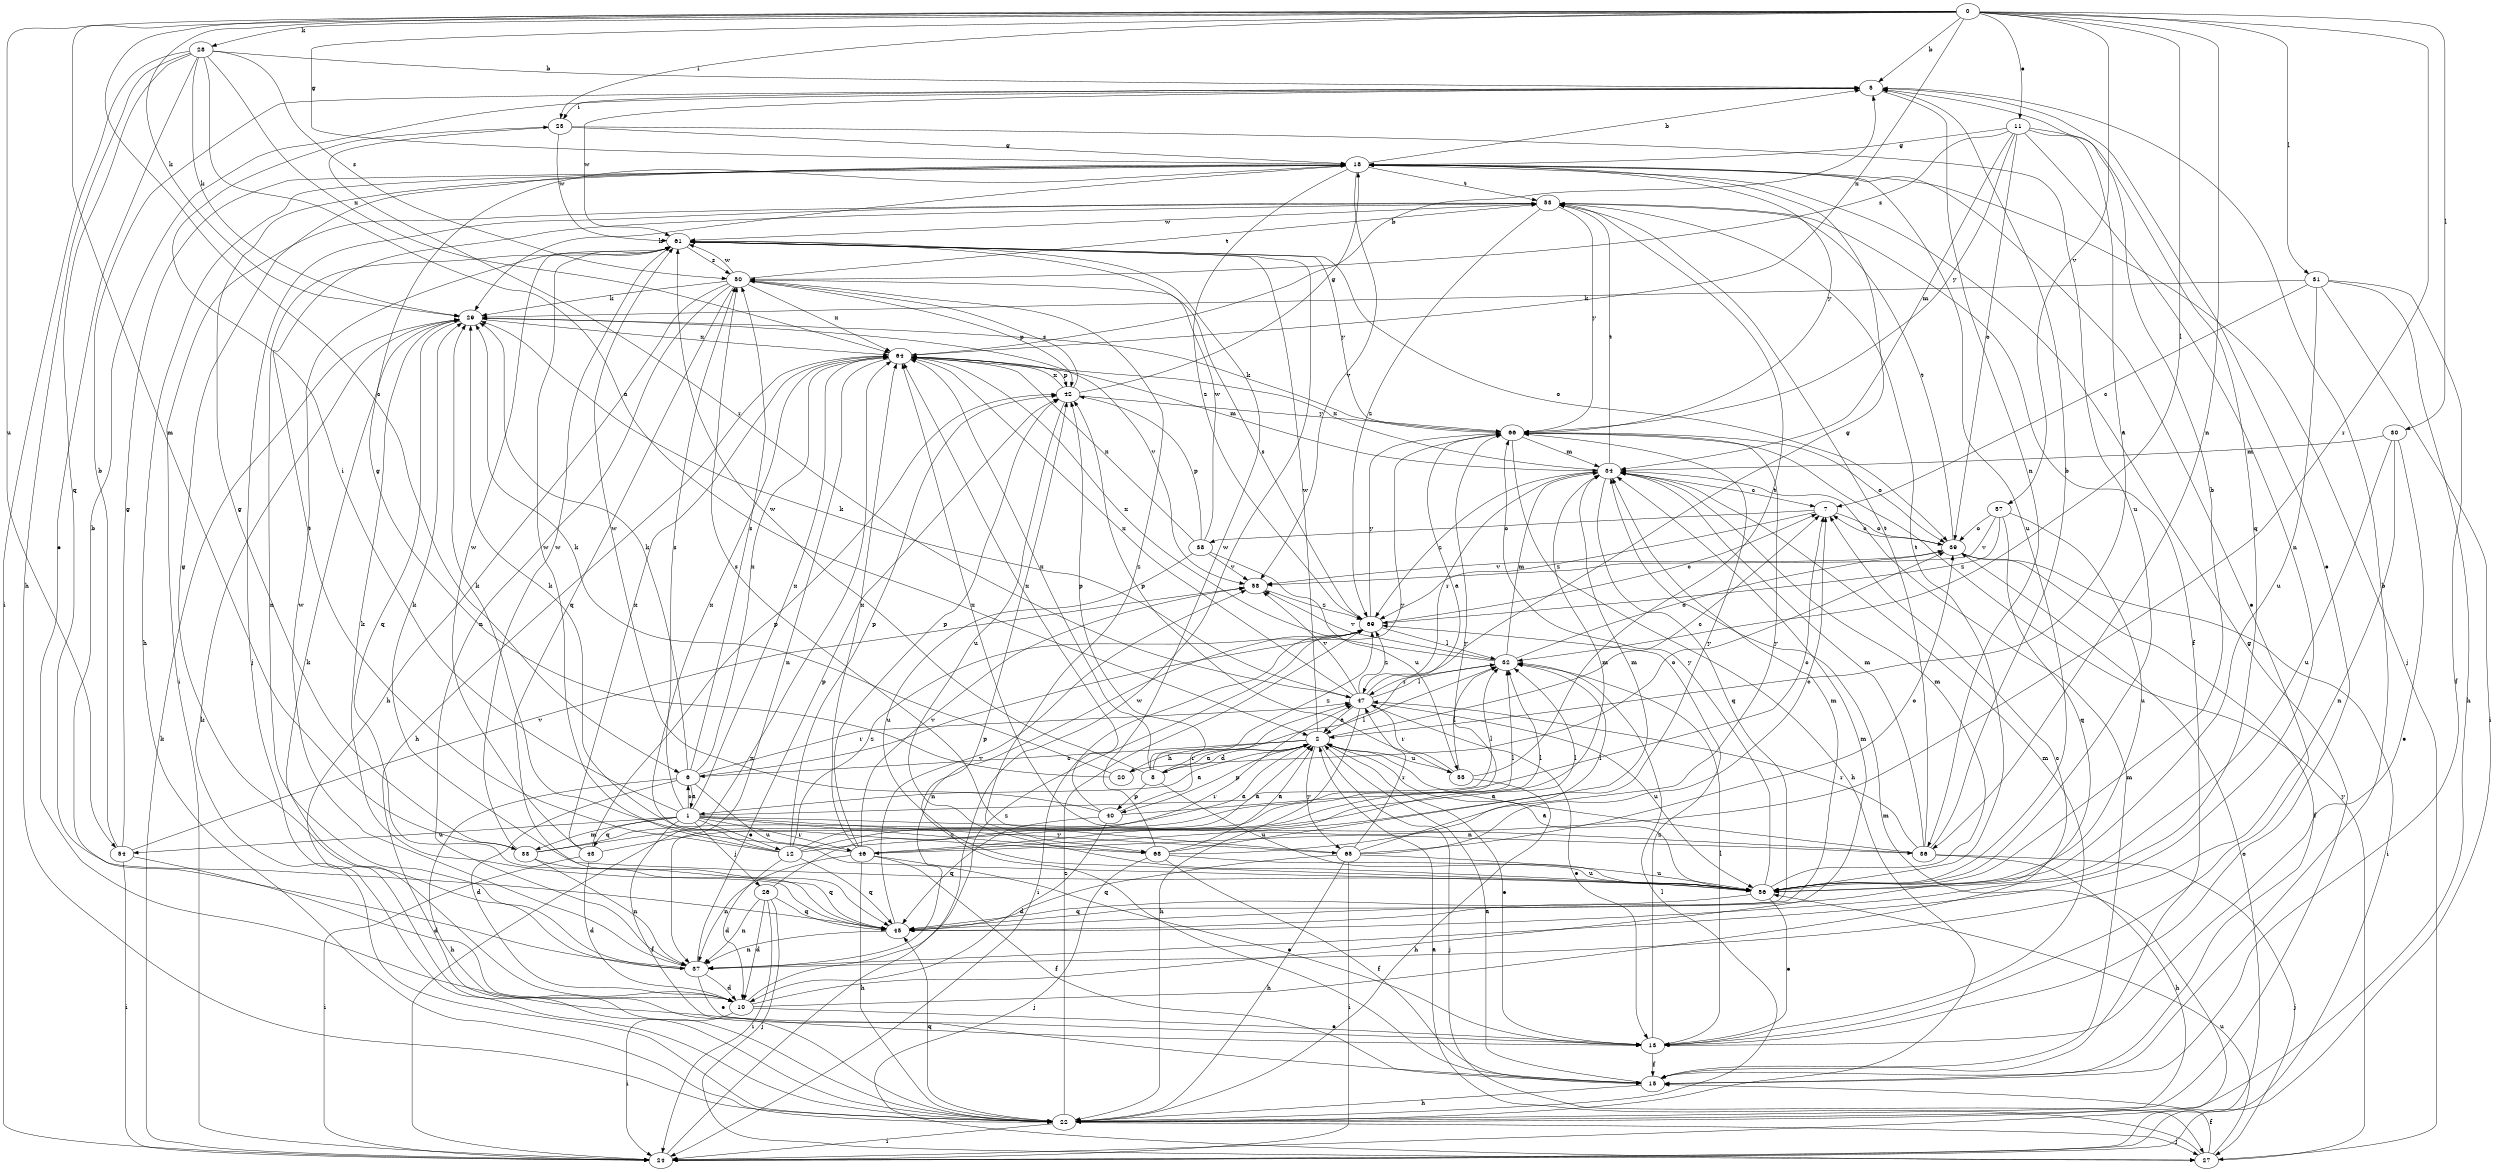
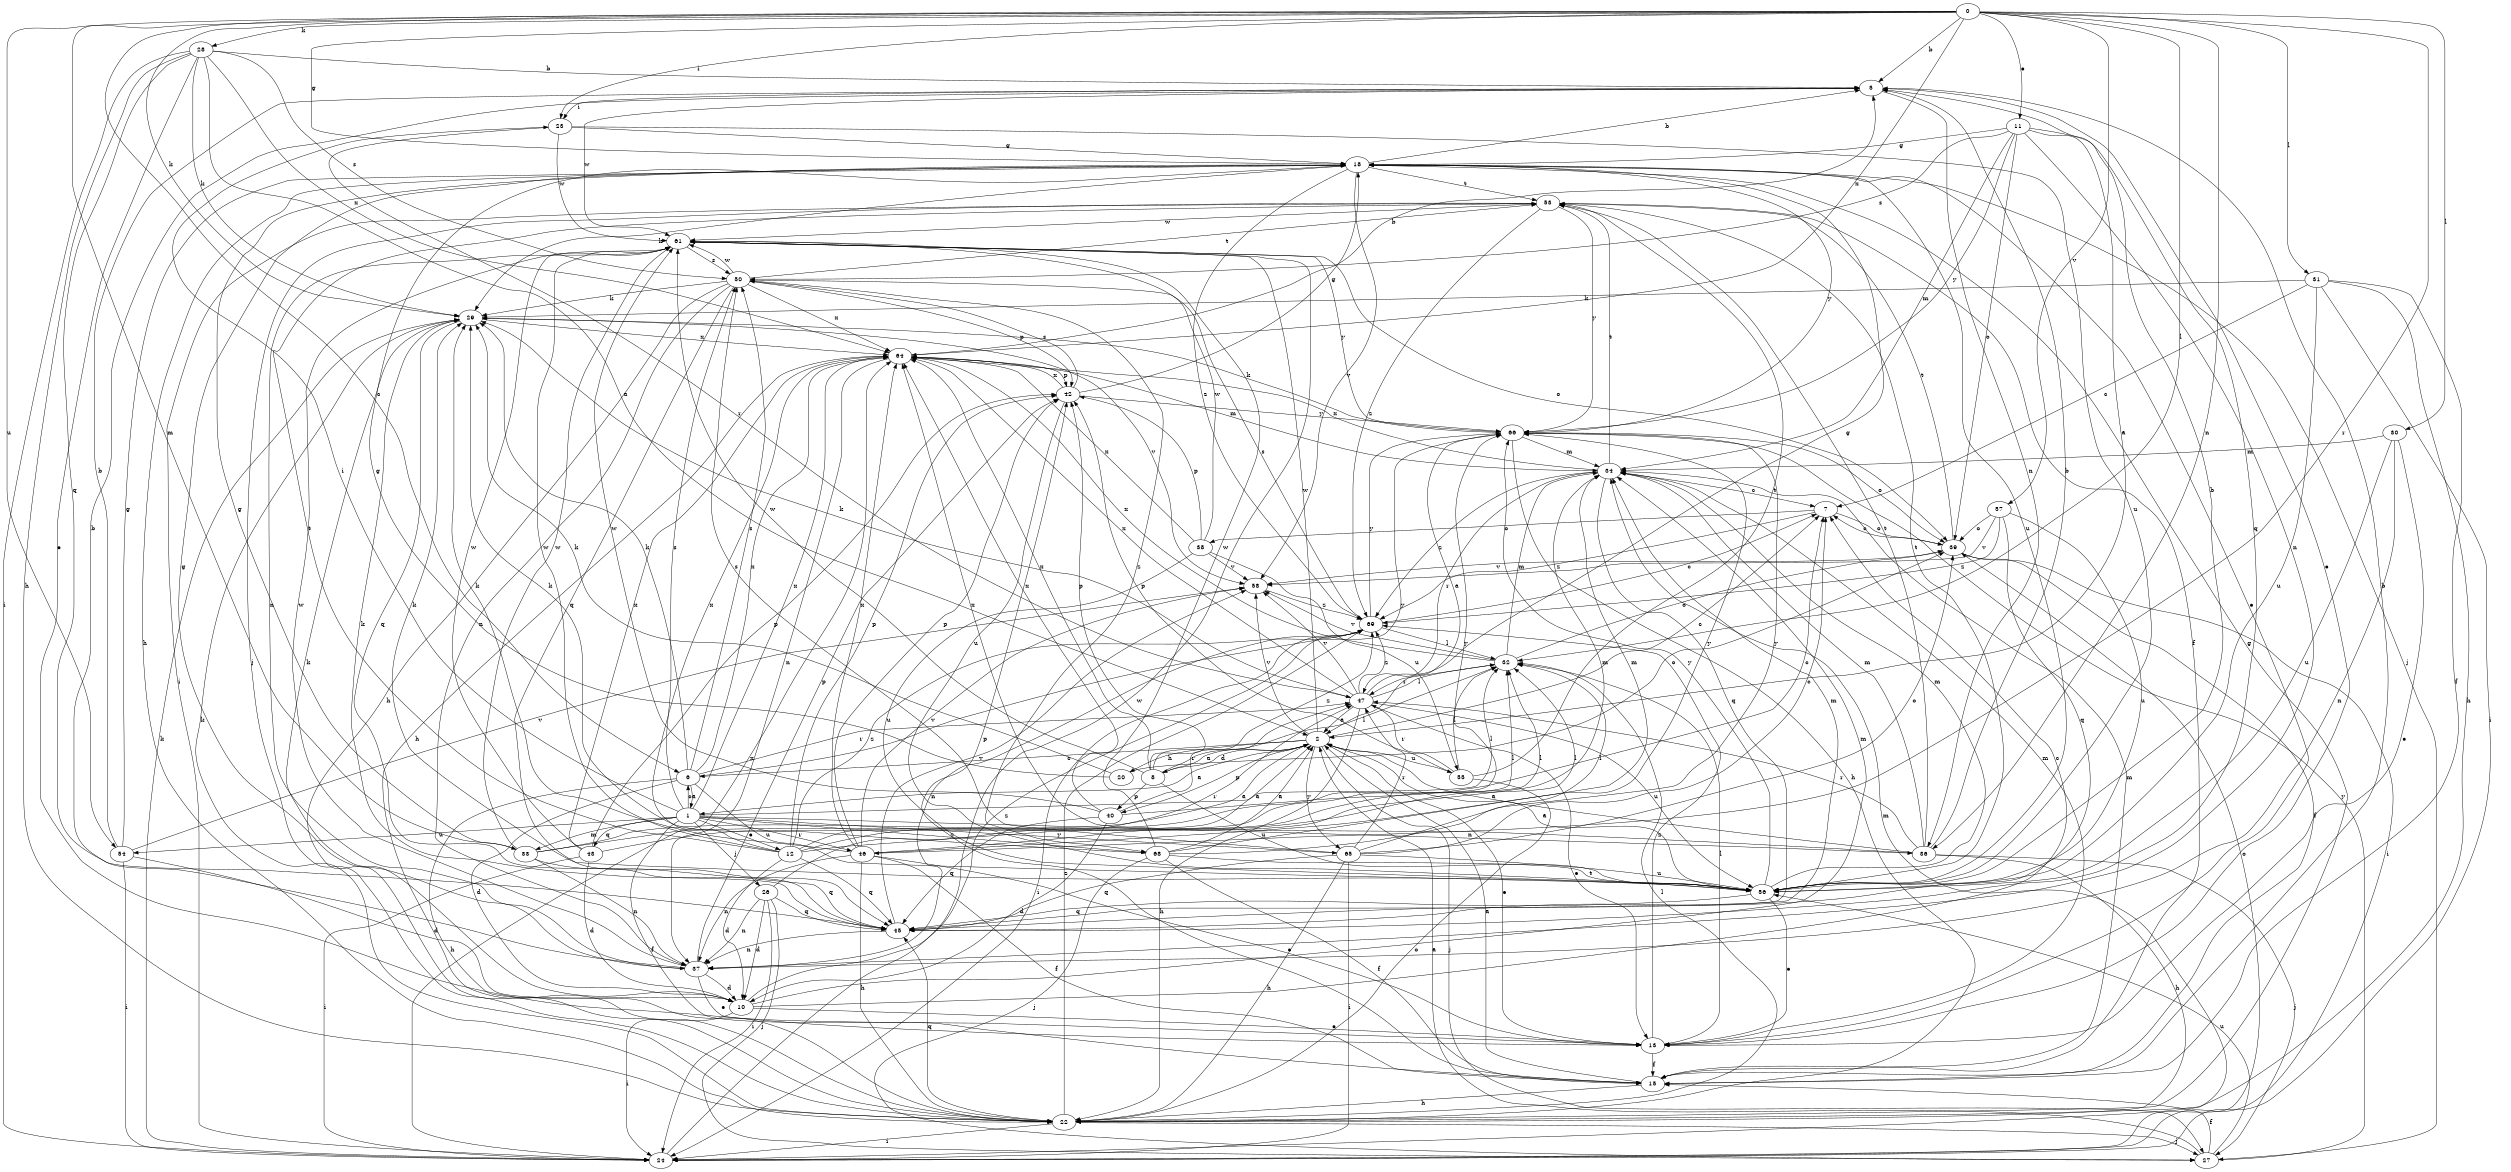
  strict digraph {
    0
    5
    6
    11
    18
    23
    28
    29
    30
    31
    32
    33
    36
    46
    54
    57
    64
    13
    61
    1
    50
    10
    22
    47
    56
    66
    2
    39
    34
    37
    45
    27
    58
    69
    53
    24
    15
    7
    42
    12
    26
    43
    65
    68
    55
    8
    20
    40
    38
    0 -> 5 [label=b]
    0 -> 6 [label=c]
    0 -> 11 [label=e]
    0 -> 18 [label=g]
    0 -> 23 [label=i]
    0 -> 28 [label=k]
    0 -> 29 [label=k]
    0 -> 30 [label=l]
    0 -> 31 [label=l]
    0 -> 32 [label=l]
    0 -> 33 [label=m]
    0 -> 36 [label=n]
    0 -> 46 [label=r]
    0 -> 54 [label=u]
    0 -> 57 [label=v]
    0 -> 64 [label=x]
    5 -> 23 [label=i]
    5 -> 36 [label=n]
    5 -> 13 [label=e]
    5 -> 61 [label=w]
    6 -> 29 [label=k]
    6 -> 64 [label=x]
    6 -> 1 [label=a]
    6 -> 50 [label=s]
    6 -> 10 [label=d]
    6 -> 22 [label=h]
    6 -> 47 [label=r]
    6 -> 56 [label=u]
    6 -> 66 [label=y]
    11 -> 18 [label=g]
    11 -> 50 [label=s]
    11 -> 66 [label=y]
    11 -> 2 [label=a]
    11 -> 39 [label=o]
    11 -> 34 [label=m]
    11 -> 37 [label=n]
    11 -> 45 [label=q]
    18 -> 5 [label=b]
    18 -> 29 [label=k]
    18 -> 13 [label=e]
    18 -> 22 [label=h]
    18 -> 56 [label=u]
    18 -> 66 [label=y]
    18 -> 27 [label=j]
    18 -> 58 [label=v]
    18 -> 69 [label=z]
    18 -> 53 [label=t]
    23 -> 18 [label=g]
    23 -> 61 [label=w]
    23 -> 47 [label=r]
    23 -> 56 [label=u]
    28 -> 5 [label=b]
    28 -> 29 [label=k]
    28 -> 64 [label=x]
    28 -> 13 [label=e]
    28 -> 50 [label=s]
    28 -> 22 [label=h]
    28 -> 2 [label=a]
    28 -> 45 [label=q]
    28 -> 24 [label=i]
    29 -> 64 [label=x]
    29 -> 45 [label=q]
    29 -> 58 [label=v]
    30 -> 13 [label=e]
    30 -> 56 [label=u]
    30 -> 34 [label=m]
    30 -> 37 [label=n]
    31 -> 29 [label=k]
    31 -> 22 [label=h]
    31 -> 56 [label=u]
    31 -> 24 [label=i]
    31 -> 15 [label=f]
    31 -> 7 [label=c]
    32 -> 64 [label=x]
    32 -> 47 [label=r]
    32 -> 39 [label=o]
    32 -> 34 [label=m]
    32 -> 58 [label=v]
    33 -> 18 [label=g]
    33 -> 61 [label=w]
    33 -> 66 [label=y]
    33 -> 2 [label=a]
    33 -> 37 [label=n]
    33 -> 45 [label=q]
    36 -> 5 [label=b]
    36 -> 64 [label=x]
    36 -> 22 [label=h]
    36 -> 47 [label=r]
    36 -> 2 [label=a]
    36 -> 34 [label=m]
    36 -> 27 [label=j]
    36 -> 53 [label=t]
    46 -> 29 [label=k]
    46 -> 32 [label=l]
    46 -> 64 [label=x]
    46 -> 13 [label=e]
    46 -> 22 [label=h]
    46 -> 66 [label=y]
    46 -> 37 [label=n]
    46 -> 58 [label=v]
    46 -> 15 [label=f]
    46 -> 42 [label=p]
    54 -> 5 [label=b]
    54 -> 18 [label=g]
    54 -> 10 [label=d]
    54 -> 58 [label=v]
    54 -> 24 [label=i]
    57 -> 56 [label=u]
    57 -> 39 [label=o]
    57 -> 45 [label=q]
    57 -> 58 [label=v]
    57 -> 69 [label=z]
    64 -> 5 [label=b]
    64 -> 22 [label=h]
    64 -> 34 [label=m]
    64 -> 37 [label=n]
    64 -> 42 [label=p]
    13 -> 32 [label=l]
    13 -> 34 [label=m]
    13 -> 69 [label=z]
    13 -> 15 [label=f]
    61 -> 50 [label=s]
    61 -> 66 [label=y]
    61 -> 39 [label=o]
    61 -> 37 [label=n]
    1 -> 6 [label=c]
    1 -> 23 [label=i]
    1 -> 32 [label=l]
    1 -> 33 [label=m]
    1 -> 36 [label=n]
    1 -> 46 [label=r]
    1 -> 54 [label=u]
    1 -> 64 [label=x]
    1 -> 50 [label=s]
    1 -> 15 [label=f]
    1 -> 12 [label=e]
    1 -> 26 [label=j]
    1 -> 43 [label=q]
    1 -> 65 [label=y]
    1 -> 68 [label=z]
    50 -> 29 [label=k]
    50 -> 64 [label=x]
    50 -> 61 [label=w]
    50 -> 22 [label=h]
    50 -> 37 [label=n]
    50 -> 45 [label=q]
    50 -> 53 [label=t]
    50 -> 42 [label=p]
    50 -> 68 [label=z]
    10 -> 29 [label=k]
    10 -> 13 [label=e]
    10 -> 34 [label=m]
    10 -> 69 [label=z]
    10 -> 24 [label=i]
    10 -> 7 [label=c]
    22 -> 18 [label=g]
    22 -> 29 [label=k]
    22 -> 32 [label=l]
    22 -> 45 [label=q]
    22 -> 27 [label=j]
    22 -> 69 [label=z]
    22 -> 24 [label=i]
    47 -> 18 [label=g]
    47 -> 29 [label=k]
    47 -> 32 [label=l]
    47 -> 64 [label=x]
    47 -> 13 [label=e]
    47 -> 22 [label=h]
    47 -> 56 [label=u]
    47 -> 2 [label=a]
    47 -> 58 [label=v]
    47 -> 69 [label=z]
    56 -> 5 [label=b]
    56 -> 29 [label=k]
    56 -> 13 [label=e]
    56 -> 66 [label=y]
    56 -> 2 [label=a]
    56 -> 34 [label=m]
    56 -> 45 [label=q]
    56 -> 53 [label=t]
    66 -> 29 [label=k]
    66 -> 22 [label=h]
    66 -> 2 [label=a]
    66 -> 39 [label=o]
    66 -> 34 [label=m]
    2 -> 6 [label=c]
    2 -> 13 [label=e]
    2 -> 61 [label=w]
    2 -> 1 [label=a]
    2 -> 27 [label=j]
+   2 -> 58 [label=v]
    2 -> 7 [label=c]
    2 -> 65 [label=y]
    2 -> 55 [label=u]
    2 -> 8 [label=d]
    2 -> 20 [label=h]
    2 -> 40 [label=p]
    39 -> 58 [label=v]
    39 -> 53 [label=t]
    39 -> 24 [label=i]
    39 -> 15 [label=f]
    39 -> 7 [label=c]
    34 -> 64 [label=x]
    34 -> 47 [label=r]
    34 -> 45 [label=q]
    34 -> 69 [label=z]
    34 -> 53 [label=t]
    34 -> 7 [label=c]
    37 -> 5 [label=b]
    37 -> 18 [label=g]
    37 -> 13 [label=e]
    37 -> 61 [label=w]
    37 -> 10 [label=d]
    37 -> 42 [label=p]
    45 -> 29 [label=k]
    45 -> 34 [label=m]
    45 -> 37 [label=n]
    45 -> 58 [label=v]
    27 -> 56 [label=u]
    27 -> 66 [label=y]
    27 -> 2 [label=a]
    27 -> 15 [label=f]
    58 -> 69 [label=z]
    69 -> 32 [label=l]
    69 -> 50 [label=s]
    69 -> 66 [label=y]
    69 -> 37 [label=n]
    69 -> 24 [label=i]
    69 -> 7 [label=c]
    53 -> 61 [label=w]
    53 -> 22 [label=j]
    53 -> 66 [label=y]
    53 -> 69 [label=z]
    53 -> 24 [label=i]
    53 -> 15 [label=f]
    24 -> 29 [label=k]
    24 -> 64 [label=x]
    24 -> 61 [label=w]
    24 -> 39 [label=o]
    24 -> 34 [label=m]
    15 -> 5 [label=b]
    15 -> 22 [label=h]
    15 -> 2 [label=a]
    15 -> 34 [label=m]
    15 -> 42 [label=p]
    7 -> 39 [label=o]
    7 -> 69 [label=z]
    7 -> 38 [label=o]
    42 -> 18 [label=g]
    42 -> 64 [label=x]
    42 -> 50 [label=s]
    42 -> 56 [label=u]
    42 -> 66 [label=y]
    12 -> 32 [label=l]
    12 -> 64 [label=x]
    12 -> 61 [label=w]
    12 -> 10 [label=d]
    12 -> 2 [label=a]
    12 -> 34 [label=m]
    12 -> 45 [label=q]
    12 -> 69 [label=z]
    12 -> 53 [label=t]
    12 -> 42 [label=p]
    26 -> 10 [label=d]
    26 -> 47 [label=r]
    26 -> 37 [label=n]
    26 -> 45 [label=q]
    26 -> 27 [label=j]
    26 -> 24 [label=i]
    43 -> 32 [label=l]
    43 -> 64 [label=x]
    43 -> 61 [label=w]
    43 -> 10 [label=d]
    43 -> 24 [label=i]
    43 -> 42 [label=p]
    65 -> 32 [label=l]
    65 -> 50 [label=s]
    65 -> 22 [label=h]
    65 -> 47 [label=r]
    65 -> 56 [label=u]
    65 -> 39 [label=o]
    65 -> 45 [label=q]
    65 -> 24 [label=i]
    65 -> 7 [label=c]
    68 -> 29 [label=k]
    68 -> 61 [label=w]
-   68 -> 56 [label=u]
+   68 -> 56 [label=t]
    68 -> 66 [label=y]
    68 -> 2 [label=a]
    68 -> 34 [label=m]
    68 -> 27 [label=j]
    68 -> 15 [label=f]
    55 -> 32 [label=l]
-   55 -> 22 [label=h]
+   55 -> 22 [label=o]
    55 -> 47 [label=r]
    55 -> 53 [label=t]
    55 -> 42 [label=p]
    8 -> 32 [label=l]
    8 -> 64 [label=x]
    8 -> 61 [label=w]
    8 -> 56 [label=u]
    8 -> 2 [label=a]
    8 -> 69 [label=z]
    8 -> 42 [label=p]
    8 -> 40 [label=p]
    20 -> 18 [label=g]
    20 -> 29 [label=k]
    20 -> 39 [label=o]
    40 -> 64 [label=x]
    40 -> 61 [label=w]
    40 -> 10 [label=d]
    40 -> 47 [label=r]
    40 -> 45 [label=q]
    40 -> 7 [label=c]
    38 -> 64 [label=x]
    38 -> 61 [label=w]
    38 -> 56 [label=u]
    38 -> 58 [label=v]
    38 -> 42 [label=p]
    38 -> 55 [label=u]
  }
